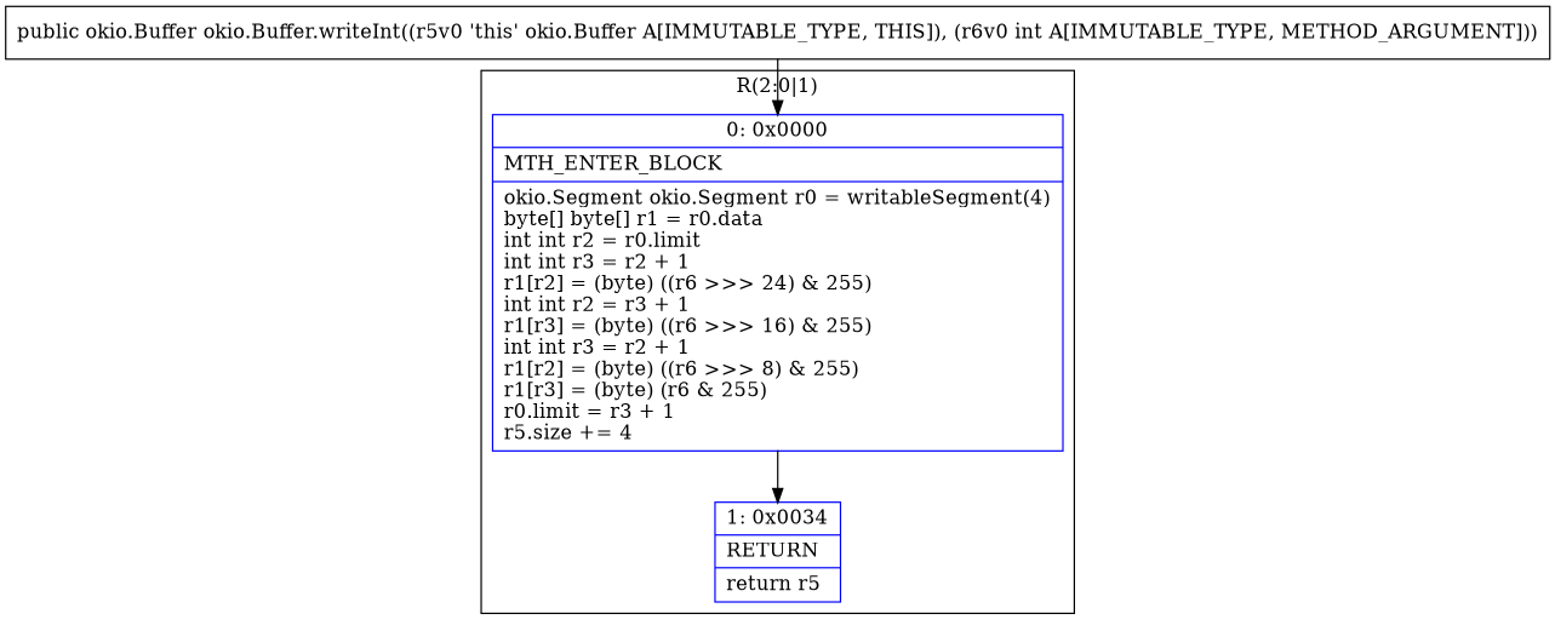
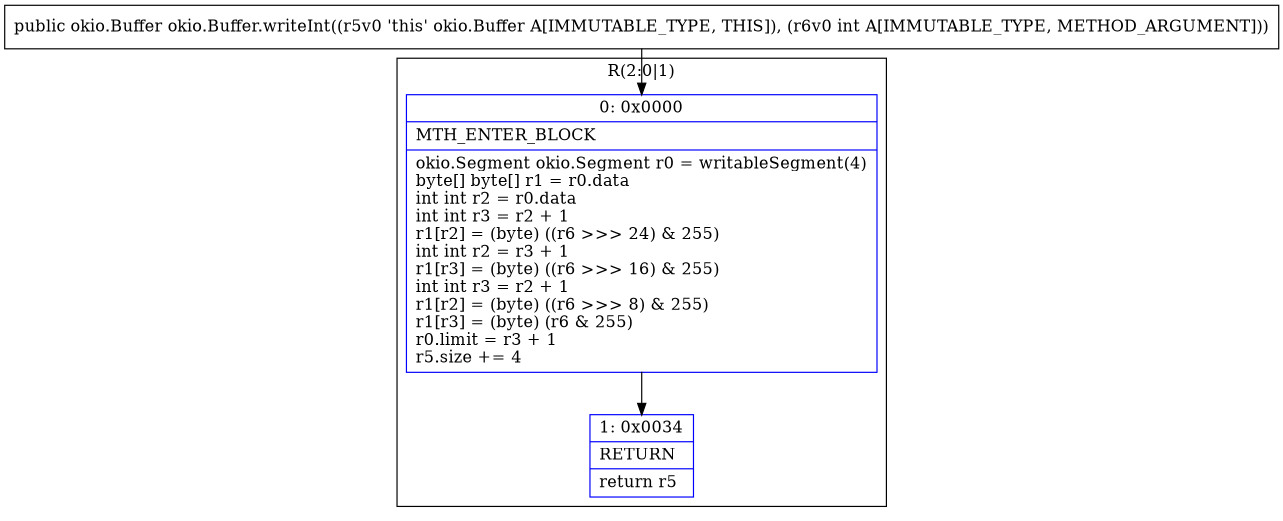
  digraph {
    fontname="DejaVu Serif"
    node [color=blue shape=record fontname="DejaVu Serif"]
    edge [fontname="DejaVu Serif"]
-   n1 [label="{0\:\ 0x0000|MTH_ENTER_BLOCK\l|okio.Segment okio.Segment r0 = writableSegment(4)\lbyte[] byte[] r1 = r0.data\lint int r2 = r0.limit\lint int r3 = r2 + 1\lr1[r2] = (byte) ((r6 \>\>\> 24) & 255)\lint int r2 = r3 + 1\lr1[r3] = (byte) ((r6 \>\>\> 16) & 255)\lint int r3 = r2 + 1\lr1[r2] = (byte) ((r6 \>\>\> 8) & 255)\lr1[r3] = (byte) (r6 & 255)\lr0.limit = r3 + 1\lr5.size += 4\l}"]
+   n1 [label="{0\:\ 0x0000|MTH_ENTER_BLOCK\l|okio.Segment okio.Segment r0 = writableSegment(4)\lbyte[] byte[] r1 = r0.data\lint int r2 = r0.data\lint int r3 = r2 + 1\lr1[r2] = (byte) ((r6 \>\>\> 24) & 255)\lint int r2 = r3 + 1\lr1[r3] = (byte) ((r6 \>\>\> 16) & 255)\lint int r3 = r2 + 1\lr1[r2] = (byte) ((r6 \>\>\> 8) & 255)\lr1[r3] = (byte) (r6 & 255)\lr0.limit = r3 + 1\lr5.size += 4\l}"]
    n2 [label="{1\:\ 0x0034|RETURN\l|return r5\l}"]
    n3 [label="{public okio.Buffer okio.Buffer.writeInt((r5v0 'this' okio.Buffer A[IMMUTABLE_TYPE, THIS]), (r6v0 int A[IMMUTABLE_TYPE, METHOD_ARGUMENT])) }" color=""]
    subgraph cluster_1 {
      label="R(2:0|1)"
      n1
      n2
    }
    n1 -> n2
    n3 -> n1
  }
